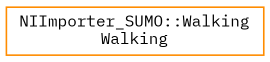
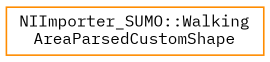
  digraph {
    rankdir=LR
    fontname="IBM Plex Mono"
-   n1 [color=darkorange fillcolor=white fontname="IBM Plex Mono" fontsize=10 height=0.2 label="NIImporter_SUMO::Walking\lWalking" shape=record style=filled width=0.4]
+   n1 [color=darkorange fillcolor=white fontname="IBM Plex Mono" fontsize=10 height=0.2 label="NIImporter_SUMO::Walking\lAreaParsedCustomShape" shape=record style=filled width=0.4]
  }
